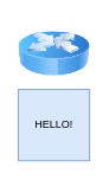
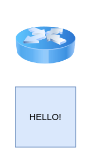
  <mxCell id="0" />
  <mxCell id="1" parent="0" />
- <mxCell id="2" value="HELLO!" style="whiteSpace=wrap;html=1;aspect=fixed;fillColor=#dae8fc;strokeColor=#6c8ebf;" vertex="1" parent="1"><mxGeometry x="20" y="100" width="80" height="80" as="geometry" /></mxCell>
+ <mxCell id="2" value="HELLO!" style="whiteSpace=wrap;html=1;aspect=fixed;fillColor=#dae8fc;strokeColor=#6c8ebf;" vertex="1" parent="1"><mxGeometry x="20" y="115" width="80" height="80" as="geometry" /></mxCell>
  <mxCell id="3" value="" style="image;html=1;image=img/lib/clip_art/networking/Router_Icon_128x128.png" vertex="1" parent="1"><mxGeometry x="20" y="20" width="80" height="80" as="geometry" /></mxCell>
